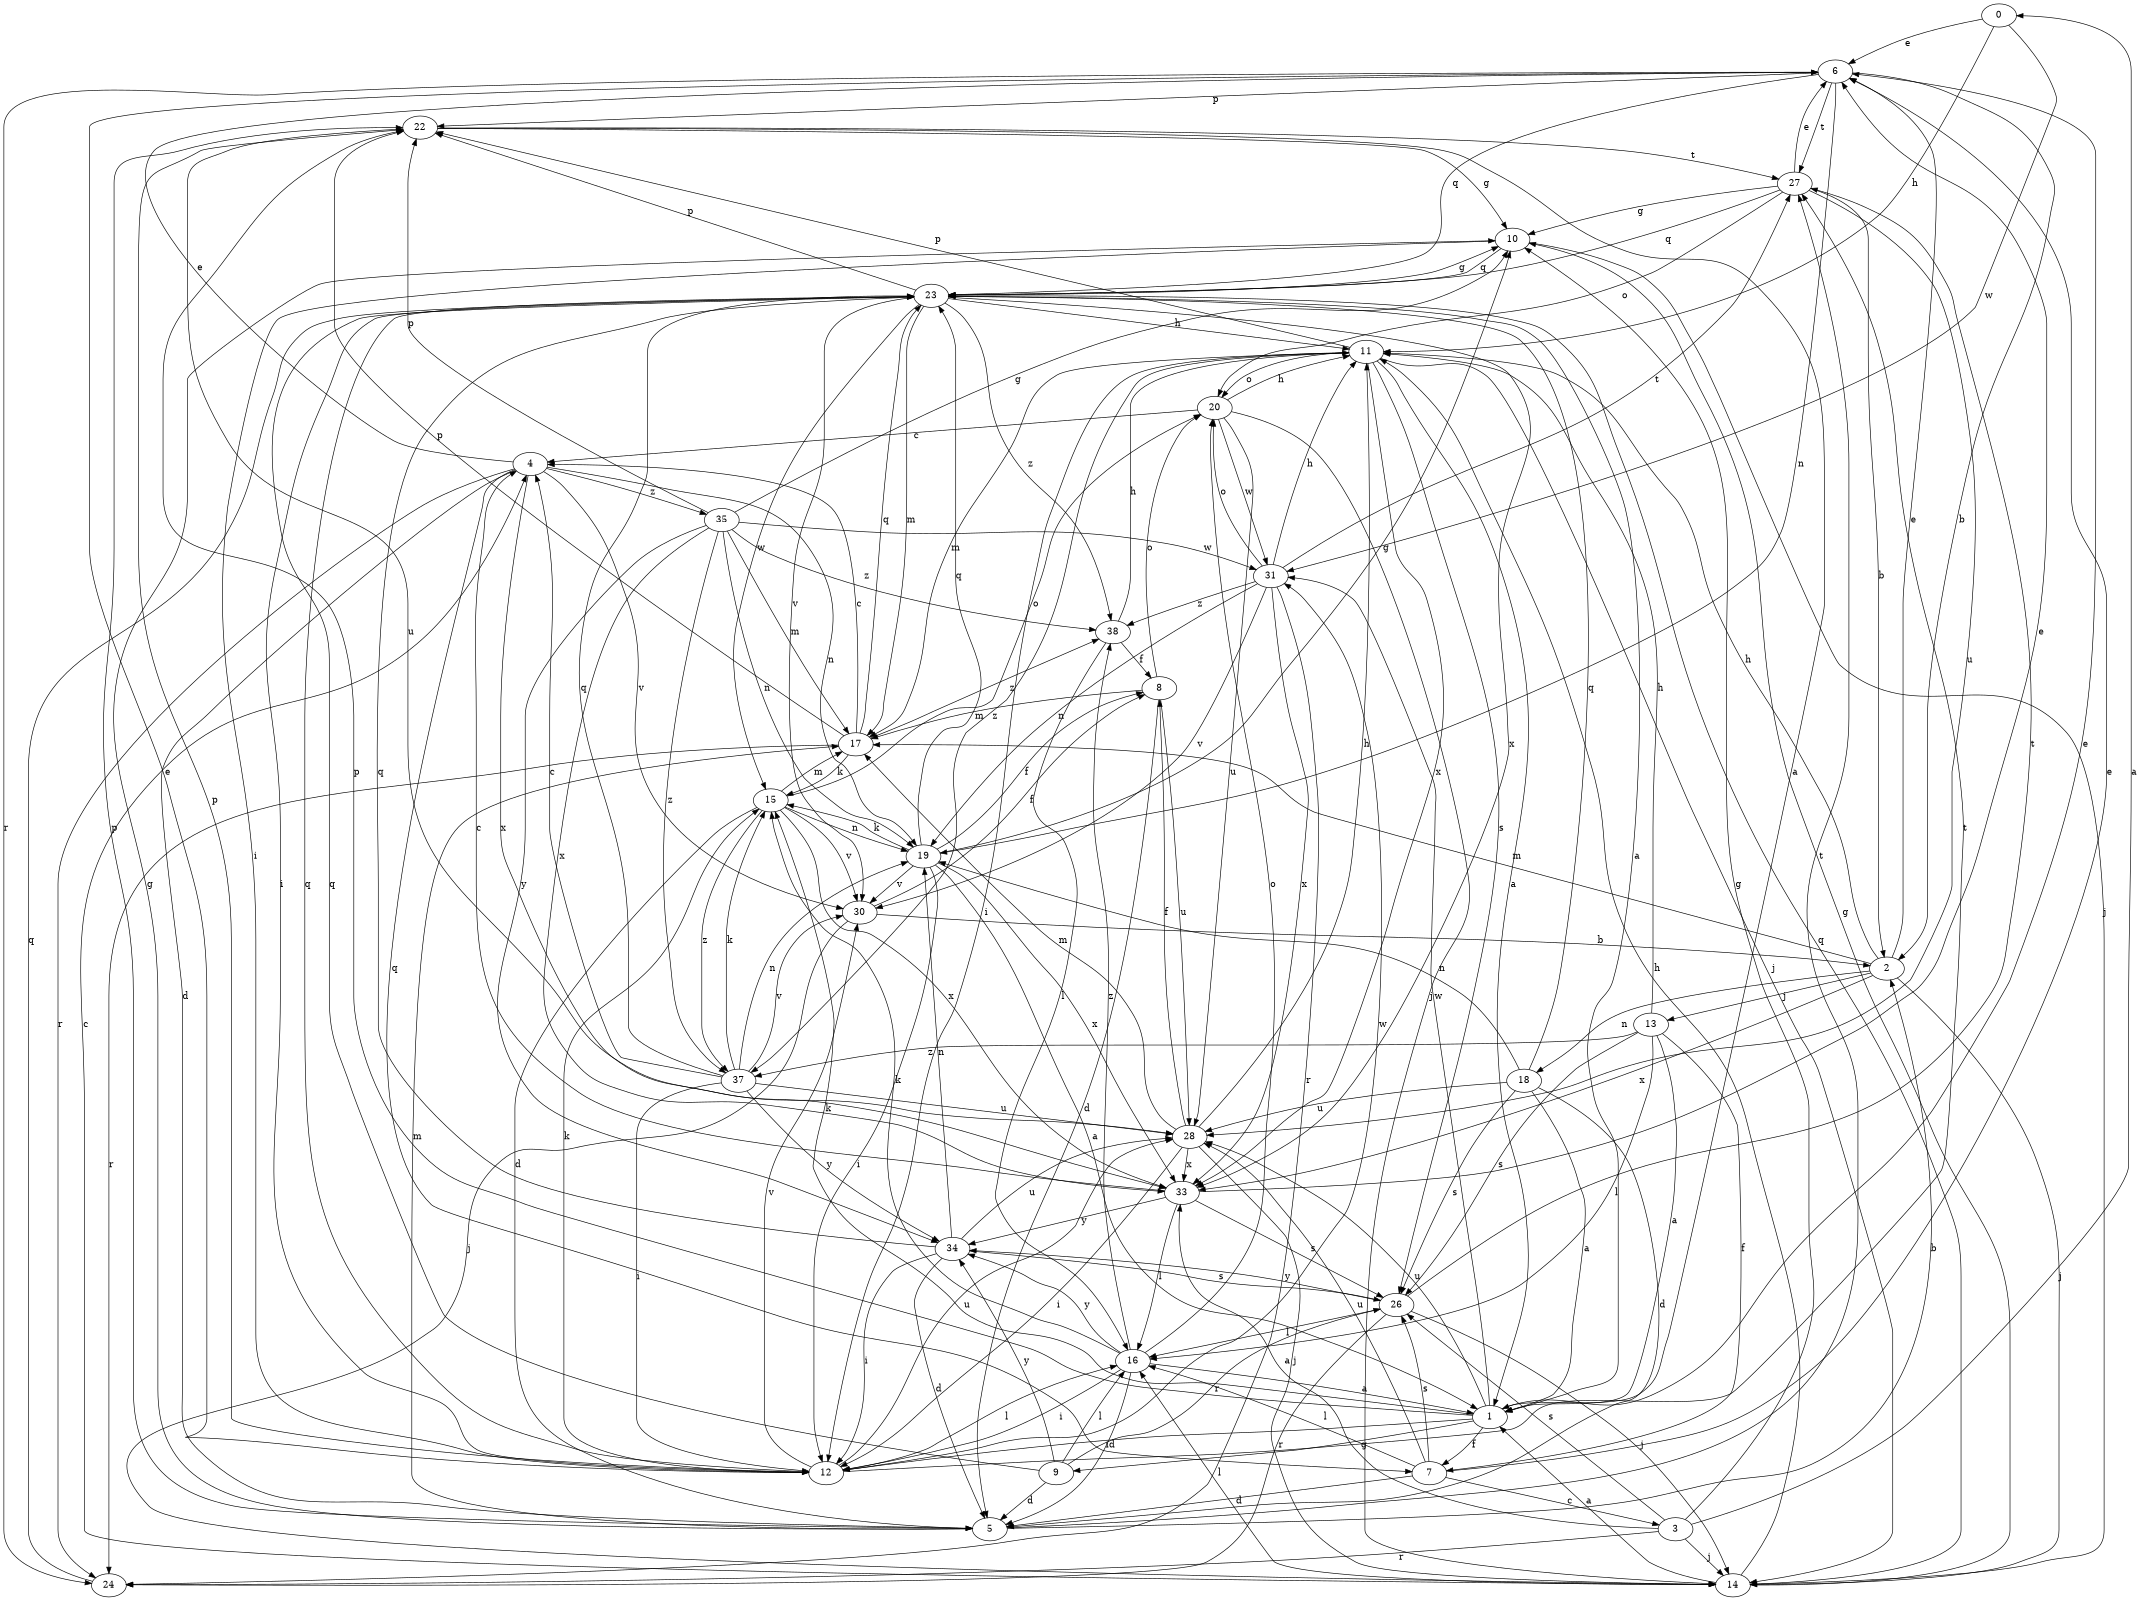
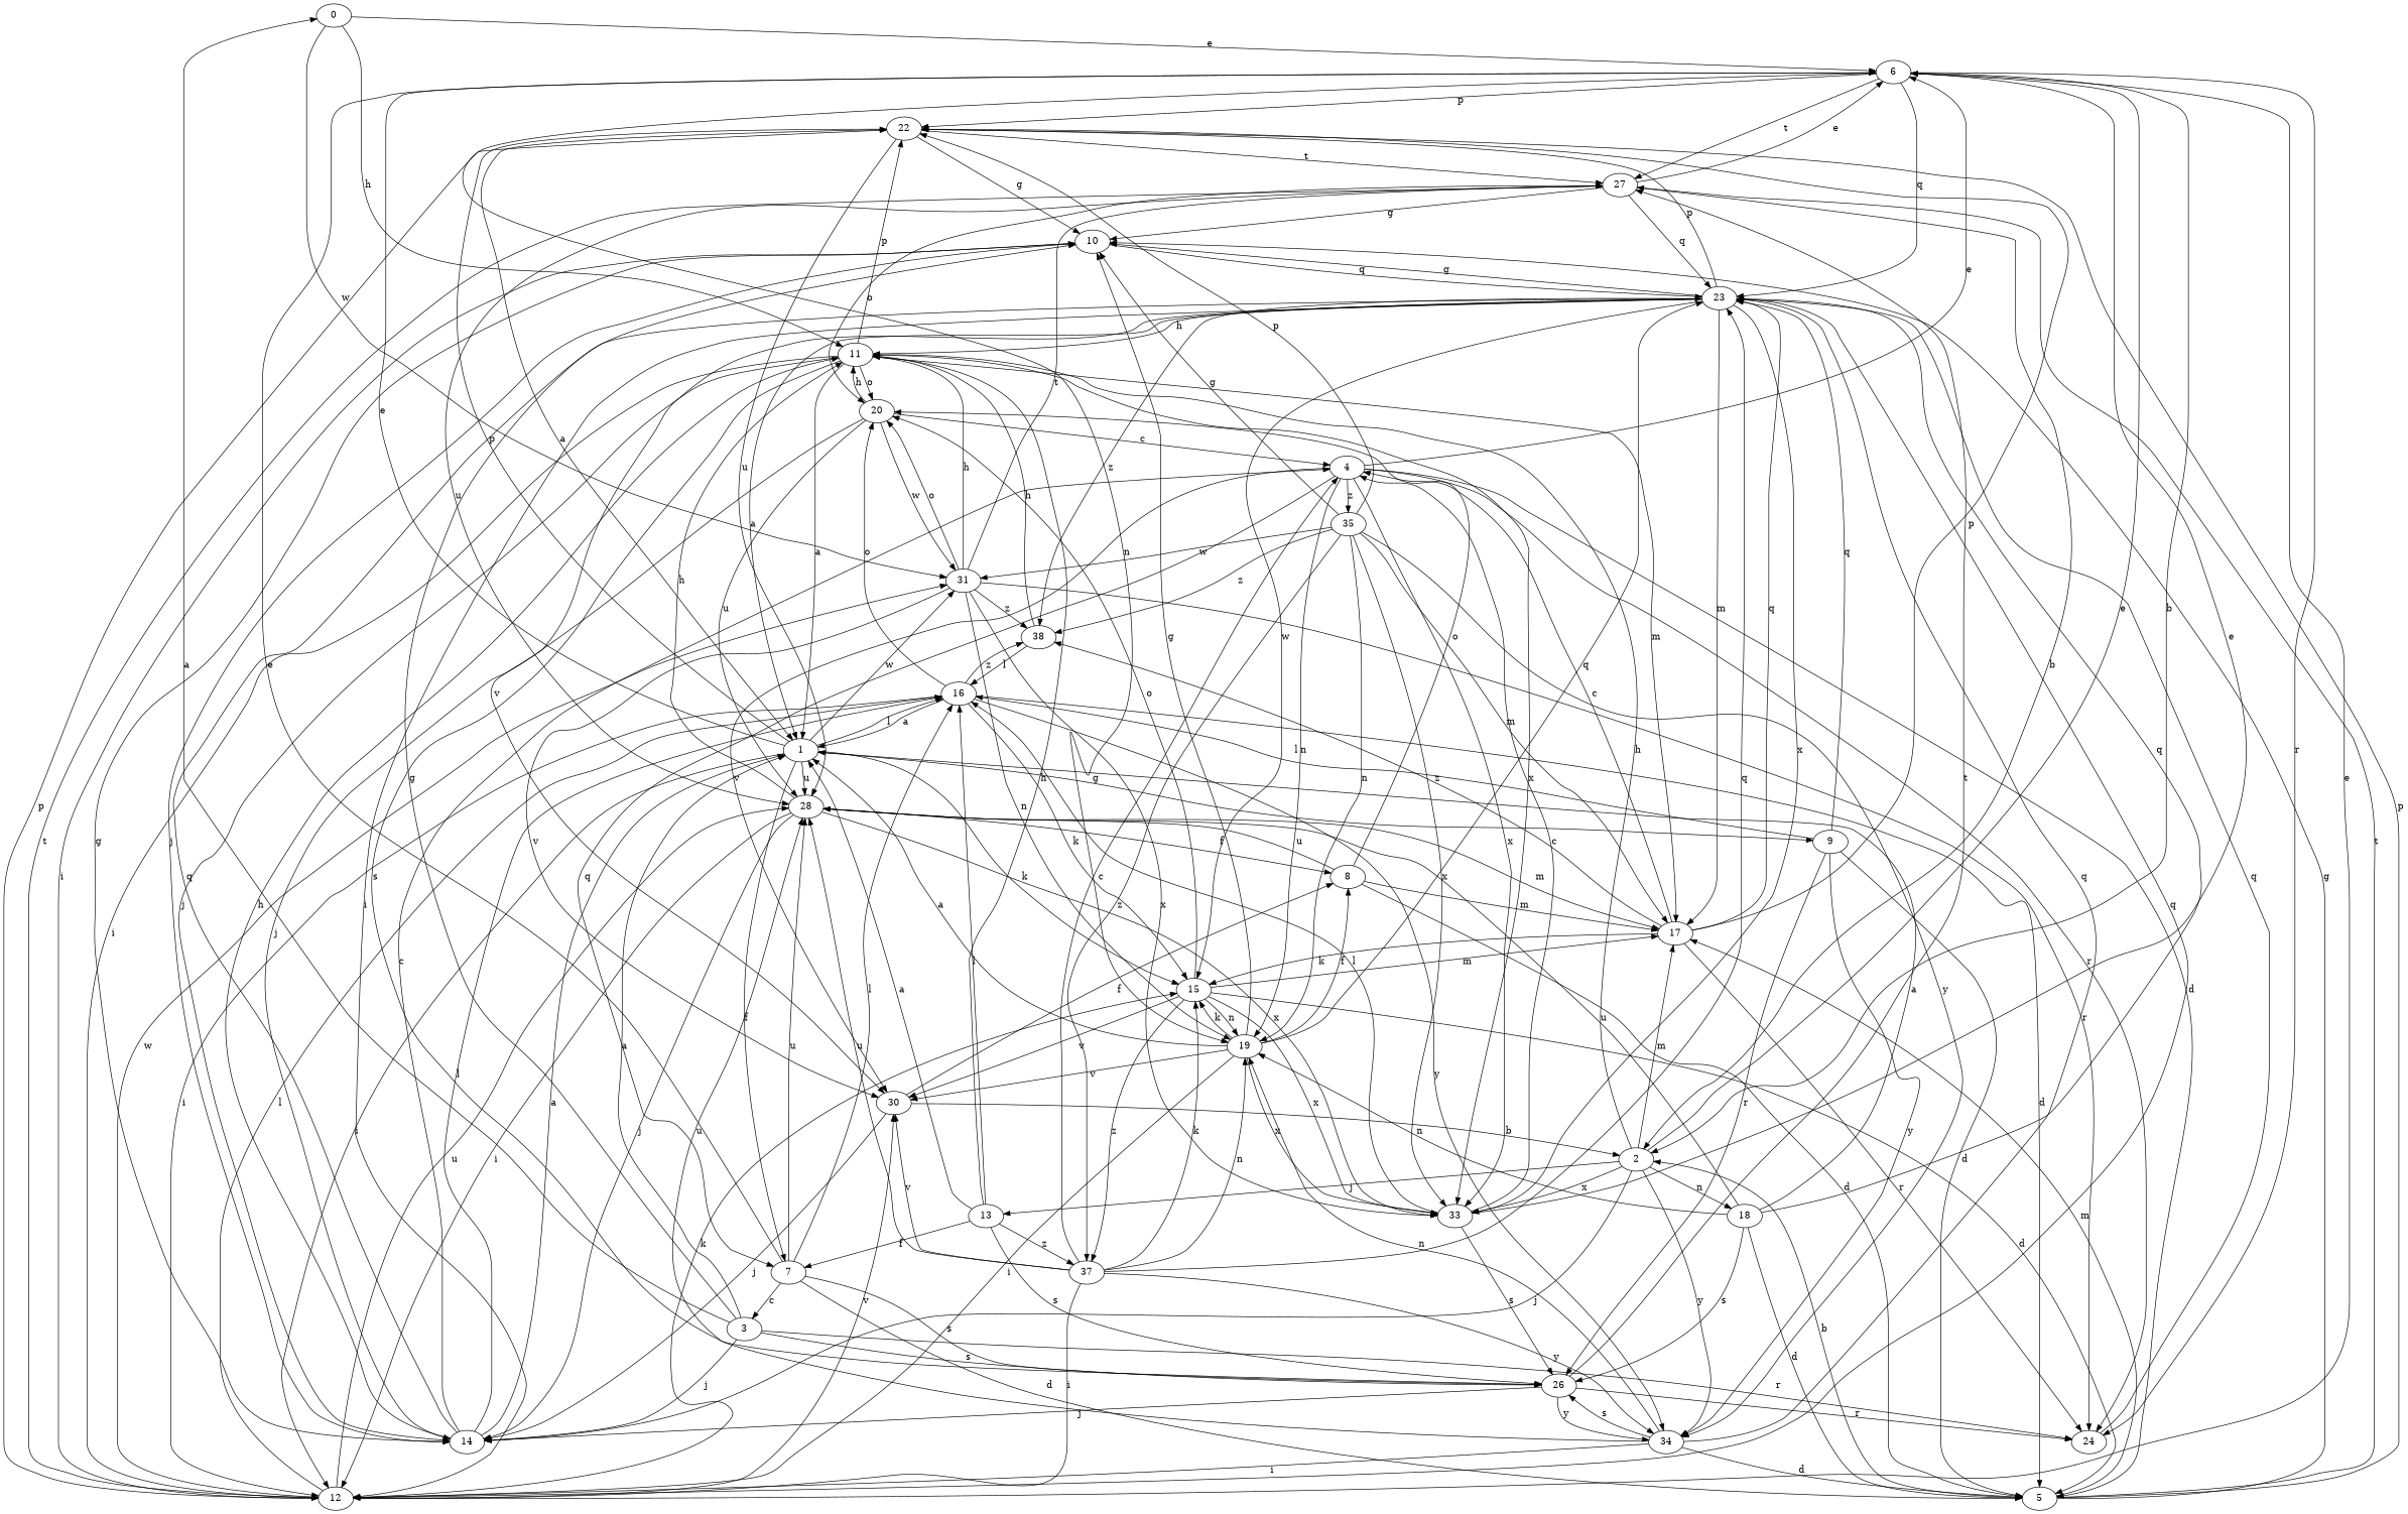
  strict digraph {
    0
    6
    11
    31
    22
    2
    24
    19
    27
    23
    1
    12
    14
    17
    33
    26
    37
    20
    30
    38
    7
    9
    15
    16
    28
    3
    5
    34
    10
    8
    13
    18
    4
    35
    0 -> 6 [label=e]
    0 -> 11 [label=h]
    0 -> 31 [label=w]
    6 -> 22 [label=p]
    6 -> 2 [label=b]
    6 -> 24 [label=r]
    6 -> 19 [label=n]
    6 -> 27 [label=t]
    6 -> 23 [label=q]
    11 -> 22 [label=p]
    11 -> 1 [label=a]
    11 -> 12 [label=i]
    11 -> 14 [label=j]
    11 -> 17 [label=m]
    11 -> 33 [label=x]
    11 -> 26 [label=s]
-   11 -> 37 [label=z]
    11 -> 20 [label=o]
    31 -> 11 [label=h]
    31 -> 24 [label=r]
    31 -> 19 [label=n]
    31 -> 27 [label=t]
    31 -> 33 [label=x]
    31 -> 20 [label=o]
    31 -> 30 [label=v]
    31 -> 38 [label=z]
    22 -> 27 [label=t]
    22 -> 1 [label=a]
    22 -> 28 [label=u]
    22 -> 10 [label=g]
    2 -> 6 [label=e]
    2 -> 11 [label=h]
    2 -> 14 [label=j]
    2 -> 17 [label=m]
    2 -> 33 [label=x]
    2 -> 13 [label=j]
    2 -> 18 [label=n]
    24 -> 23 [label=q]
    19 -> 23 [label=q]
    19 -> 1 [label=a]
    19 -> 12 [label=i]
    19 -> 33 [label=x]
    19 -> 30 [label=v]
    19 -> 15 [label=k]
    19 -> 10 [label=g]
    19 -> 8 [label=f]
    27 -> 6 [label=e]
    27 -> 2 [label=b]
    27 -> 23 [label=q]
    27 -> 20 [label=o]
    27 -> 28 [label=u]
    27 -> 10 [label=g]
    23 -> 11 [label=h]
    23 -> 22 [label=p]
    23 -> 1 [label=a]
    23 -> 12 [label=i]
    23 -> 17 [label=m]
    23 -> 33 [label=x]
    23 -> 30 [label=v]
    23 -> 38 [label=z]
    23 -> 15 [label=w]
    23 -> 10 [label=g]
    1 -> 6 [label=e]
    1 -> 31 [label=w]
    1 -> 22 [label=p]
    1 -> 12 [label=i]
    1 -> 7 [label=f]
    1 -> 9 [label=g]
    1 -> 15 [label=k]
-   26 -> 16 [label=l]
+   1 -> 16 [label=l]
    1 -> 28 [label=u]
    12 -> 6 [label=e]
    12 -> 31 [label=w]
    12 -> 22 [label=p]
    12 -> 27 [label=t]
    12 -> 23 [label=q]
    12 -> 30 [label=v]
    12 -> 15 [label=k]
    12 -> 16 [label=l]
    12 -> 28 [label=u]
    14 -> 11 [label=h]
    14 -> 23 [label=q]
    14 -> 1 [label=a]
    14 -> 16 [label=l]
    14 -> 10 [label=g]
    14 -> 4 [label=c]
    17 -> 22 [label=p]
    17 -> 24 [label=r]
    17 -> 23 [label=q]
    17 -> 38 [label=z]
    17 -> 15 [label=k]
    17 -> 4 [label=c]
    33 -> 6 [label=e]
    33 -> 26 [label=s]
    33 -> 16 [label=l]
-   33 -> 34 [label=y]
+   2 -> 34 [label=y]
    33 -> 4 [label=c]
    26 -> 24 [label=r]
    26 -> 27 [label=t]
    26 -> 14 [label=j]
    26 -> 34 [label=y]
    37 -> 19 [label=n]
    37 -> 23 [label=q]
    37 -> 12 [label=i]
    37 -> 30 [label=v]
    37 -> 15 [label=k]
    37 -> 28 [label=u]
    37 -> 34 [label=y]
    37 -> 4 [label=c]
    20 -> 11 [label=h]
    20 -> 31 [label=w]
    20 -> 14 [label=j]
    20 -> 28 [label=u]
    20 -> 4 [label=c]
    30 -> 2 [label=b]
    30 -> 14 [label=j]
    30 -> 8 [label=f]
    38 -> 11 [label=h]
    38 -> 16 [label=l]
-   38 -> 8 [label=f]
    7 -> 6 [label=e]
    7 -> 26 [label=s]
    7 -> 16 [label=l]
    7 -> 28 [label=u]
    7 -> 3 [label=c]
    7 -> 5 [label=d]
    9 -> 23 [label=q]
    9 -> 26 [label=r]
    9 -> 16 [label=l]
    9 -> 5 [label=d]
    9 -> 34 [label=y]
    15 -> 19 [label=n]
    15 -> 17 [label=m]
    15 -> 33 [label=x]
    15 -> 37 [label=z]
    15 -> 20 [label=o]
    15 -> 30 [label=v]
    15 -> 5 [label=d]
    16 -> 1 [label=a]
    16 -> 12 [label=i]
    16 -> 20 [label=o]
    16 -> 38 [label=z]
    16 -> 15 [label=k]
    16 -> 5 [label=d]
    16 -> 34 [label=y]
    28 -> 11 [label=h]
    28 -> 12 [label=i]
    28 -> 14 [label=j]
    28 -> 17 [label=m]
    28 -> 33 [label=x]
    28 -> 8 [label=f]
    3 -> 0 [label=a]
    3 -> 24 [label=r]
-   3 -> 33 [label=a]
+   3 -> 1 [label=a]
    3 -> 14 [label=j]
    3 -> 26 [label=s]
    3 -> 10 [label=g]
    5 -> 22 [label=p]
    5 -> 2 [label=b]
    5 -> 27 [label=t]
    5 -> 17 [label=m]
    5 -> 10 [label=g]
    34 -> 19 [label=n]
    34 -> 23 [label=q]
    34 -> 12 [label=i]
    34 -> 26 [label=s]
    34 -> 28 [label=u]
    34 -> 5 [label=d]
    10 -> 23 [label=q]
    10 -> 12 [label=i]
    10 -> 14 [label=j]
    8 -> 17 [label=m]
    8 -> 20 [label=o]
    8 -> 28 [label=u]
    8 -> 5 [label=d]
    13 -> 11 [label=h]
    13 -> 1 [label=a]
    13 -> 26 [label=s]
    13 -> 37 [label=z]
    13 -> 7 [label=f]
    13 -> 16 [label=l]
    18 -> 19 [label=n]
    18 -> 23 [label=q]
    18 -> 1 [label=a]
    18 -> 26 [label=s]
    18 -> 28 [label=u]
    18 -> 5 [label=d]
    4 -> 6 [label=e]
    4 -> 24 [label=r]
    4 -> 19 [label=n]
    4 -> 33 [label=x]
    4 -> 30 [label=v]
    4 -> 7 [label=q]
    4 -> 5 [label=d]
    4 -> 35 [label=z]
    35 -> 31 [label=w]
    35 -> 22 [label=p]
    35 -> 19 [label=n]
    35 -> 17 [label=m]
    35 -> 33 [label=x]
    35 -> 37 [label=z]
    35 -> 38 [label=z]
    35 -> 34 [label=y]
    35 -> 10 [label=g]
  }
